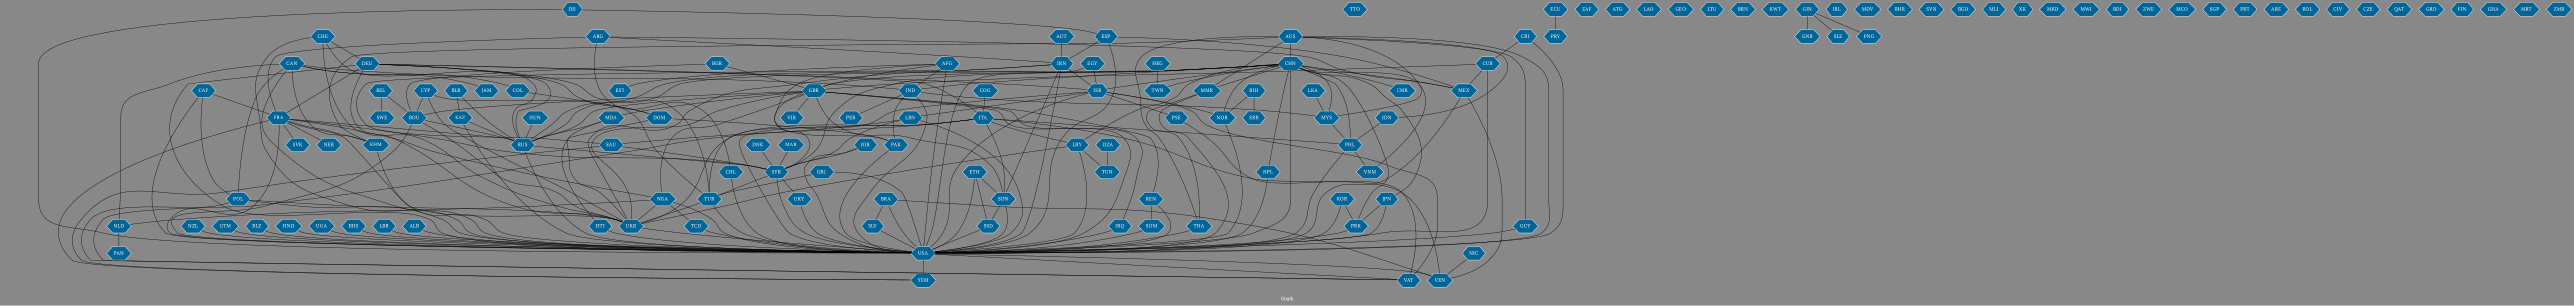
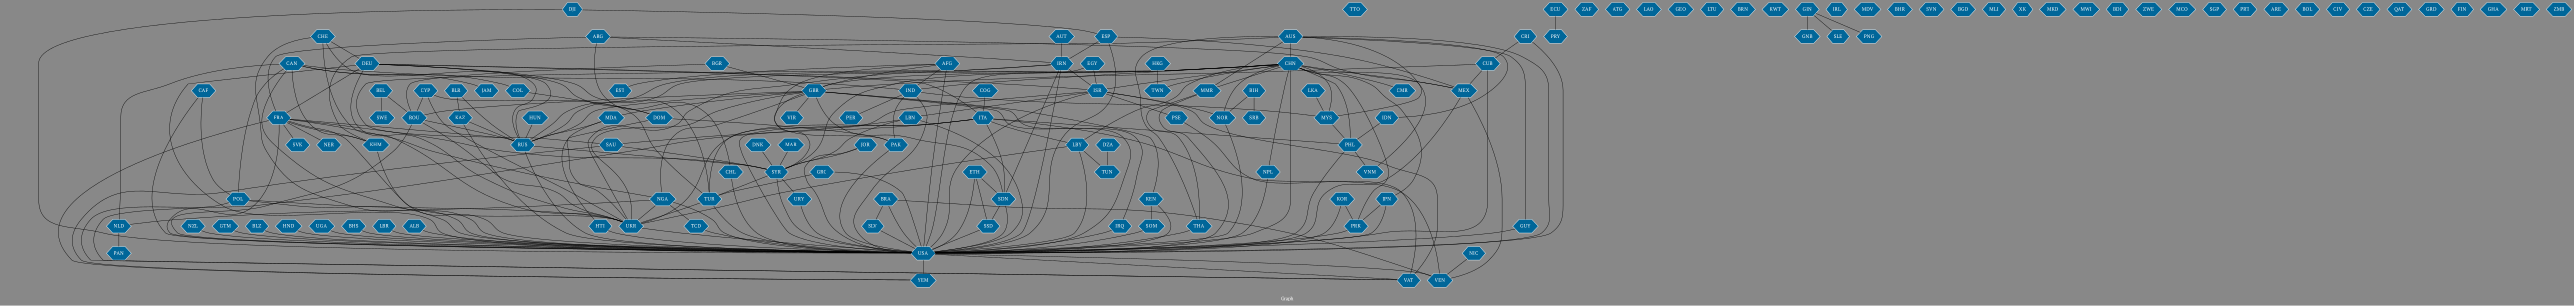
  graph {
    bgcolor="#888888"
    fontcolor=white
    fontname="PT Serif"
    fontsize=12
    label="Graph"
    node [color=white fillcolor="#006699" fontcolor=white fontname="PT Serif" shape=hexagon style=filled]
    edge [arrowhead=open color=black fontcolor=white fontname="PT Serif" fontsize=12 weight=1]
    n1 [label=IND]
    n2 [label=USA]
    n3 [label=PAK]
    n4 [label=MYS]
    n5 [label=PER]
    n6 [label=VEN]
    n7 [label=VAT]
    n8 [label=YEM]
    n9 [label=PHL]
    n10 [label=IRN]
    n11 [label=ISR]
    n12 [label=RUS]
    n13 [label=SDN]
    n14 [label=SAU]
    n15 [label=TUR]
    n16 [label=NOR]
    n17 [label=PSE]
    n18 [label=LBN]
    n19 [label=SYR]
    n20 [label=SSD]
    n21 [label=MEX]
    n22 [label=UKR]
    n23 [label=KOR]
    n24 [label=PRK]
    n25 [label=HTI]
    n26 [label=URY]
    n27 [label=DEU]
    n28 [label=FRA]
    n29 [label=DOM]
    n30 [label=ITA]
    n31 [label=KHM]
    n32 [label=NGA]
    n33 [label=SVK]
    n34 [label=NER]
    n35 [label=LBY]
    n36 [label=TTO]
    n37 [label=CHN]
    n38 [label=JPN]
    n39 [label=GBR]
    n40 [label=VNM]
    n41 [label=CMR]
    n42 [label=MMR]
    n43 [label=NPL]
    n44 [label=TWN]
    n45 [label=MDA]
    n46 [label=IRQ]
    n47 [label=KEN]
    n48 [label=ROU]
    n49 [label=VIR]
    n50 [label=TUN]
    n51 [label=THA]
    n52 [label=ECU]
    n53 [label=PRY]
    n54 [label=NZL]
    n55 [label=ZAF]
    n56 [label=NLD]
    n57 [label=TCD]
    n58 [label=POL]
    n59 [label=SOM]
    n60 [label=PAN]
    n61 [label=COG]
    n62 [label=ATG]
    n63 [label=AUS]
    n64 [label=GUY]
    n65 [label=IDN]
    n66 [label=LAO]
    n67 [label=CAF]
    n68 [label=CHE]
    n69 [label=DNK]
    n70 [label=GEO]
    n71 [label=CHL]
    n72 [label=ESP]
    n73 [label=BEL]
    n74 [label=SWE]
    n75 [label=BIH]
    n76 [label=SRB]
    n77 [label=AFG]
    n78 [label=EST]
    n79 [label=EGY]
    n80 [label=CRI]
    n81 [label=CUB]
    n82 [label=LTU]
    n83 [label=ARG]
    n84 [label=BRA]
    n85 [label=SLV]
    n86 [label=BRN]
    n87 [label=CAN]
    n88 [label=COL]
    n89 [label=JAM]
    n90 [label=BGR]
    n91 [label=KWT]
    n92 [label=GRC]
    n93 [label=GTM]
    n94 [label=GNB]
    n95 [label=GIN]
    n96 [label=SLE]
    n97 [label=PNG]
    n98 [label=IRL]
    n99 [label=HUN]
    n100 [label=BLZ]
    n101 [label=MDV]
    n102 [label=DJI]
    n103 [label=CYP]
    n104 [label=AUT]
    n105 [label=HND]
    n106 [label=UGA]
    n107 [label=BHR]
    n108 [label=SVN]
    n109 [label=BGD]
    n110 [label=HKG]
    n111 [label=MAR]
    n112 [label=BHS]
    n113 [label=MLI]
    n114 [label=XK]
    n115 [label=MKD]
    n116 [label=MWI]
    n117 [label=BDI]
    n118 [label=ZWE]
    n119 [label=DZA]
    n120 [label=LBR]
    n121 [label=MCO]
    n122 [label=ALB]
    n123 [label=SGP]
    n124 [label=LKA]
    n125 [label=PRT]
    n126 [label=ARE]
    n127 [label=BOL]
    n128 [label=KAZ]
    n129 [label=BLR]
    n130 [label=CIV]
    n131 [label=NIC]
    n132 [label=CZE]
    n133 [label=QAT]
    n134 [label=JOR]
    n135 [label=GRD]
    n136 [label=ETH]
    n137 [label=FIN]
    n138 [label=GHA]
    n139 [label=MRT]
    n140 [label=ZMB]
    n1 -- n2 [weight=9]
    n1 -- n3 [weight=7]
    n1 -- n4
    n1 -- n5
    n2 -- n6 [weight=8]
    n2 -- n7 [weight=2]
    n2 -- n8 [weight=5]
    n3 -- n2 [weight=8]
    n4 -- n9
    n9 -- n2 [weight=7]
    n9 -- n40 [weight=2]
    n10 -- n2 [weight=8]
    n10 -- n11
    n10 -- n12 [weight=4]
    n10 -- n13 [weight=2]
    n10 -- n14 [weight=2]
    n11 -- n2 [weight=7]
    n11 -- n7 [weight=8]
    n11 -- n15 [weight=2]
    n11 -- n16
    n11 -- n17 [weight=4]
    n11 -- n18 [weight=2]
    n12 -- n2 [weight=20]
    n12 -- n19 [weight=3]
    n13 -- n2 [weight=7]
    n13 -- n20 [weight=17]
    n14 -- n8 [weight=2]
    n14 -- n19
    n15 -- n2 [weight=2]
    n15 -- n22
    n16 -- n2
    n17 -- n7 [weight=3]
    n18 -- n2
    n18 -- n14
    n18 -- n19 [weight=7]
    n19 -- n2 [weight=16]
    n19 -- n15 [weight=2]
    n19 -- n26 [weight=2]
    n20 -- n2 [weight=4]
    n21 -- n2 [weight=5]
    n21 -- n6
    n22 -- n2 [weight=18]
    n23 -- n2
    n23 -- n24 [weight=8]
    n24 -- n2
    n25 -- n2 [weight=2]
    n26 -- n2 [weight=2]
    n27 -- n2 [weight=8]
    n27 -- n11 [weight=2]
    n27 -- n12 [weight=9]
    n27 -- n15
    n27 -- n22 [weight=9]
    n27 -- n28 [weight=4]
    n27 -- n29
    n27 -- n30
    n28 -- n2 [weight=7]
    n28 -- n8
    n28 -- n12 [weight=5]
    n28 -- n19 [weight=5]
    n28 -- n22 [weight=6]
    n28 -- n31
    n28 -- n32 [weight=2]
    n28 -- n33
    n28 -- n34
    n29 -- n3
    n29 -- n25
    n30 -- n2
    n30 -- n6
    n30 -- n7 [weight=2]
    n30 -- n9 [weight=2]
    n30 -- n13
    n30 -- n22 [weight=2]
    n30 -- n35 [weight=2]
    n31 -- n2 [weight=2]
    n32 -- n2 [weight=20]
    n32 -- n22 [weight=2]
    n32 -- n56 [weight=2]
    n32 -- n57
    n35 -- n2 [weight=2]
    n35 -- n22
    n35 -- n50
    n37 -- n1
    n37 -- n2 [weight=31]
    n37 -- n4 [weight=3]
    n37 -- n9 [weight=15]
    n37 -- n11 [weight=3]
    n37 -- n12 [weight=10]
    n37 -- n16 [weight=2]
    n37 -- n19
    n37 -- n21 [weight=5]
    n37 -- n22
    n37 -- n24
    n37 -- n35
    n37 -- n38 [weight=2]
    n37 -- n39 [weight=3]
    n37 -- n40 [weight=10]
    n37 -- n41
    n37 -- n42 [weight=6]
    n37 -- n43 [weight=2]
    n37 -- n44 [weight=3]
    n38 -- n2 [weight=10]
    n38 -- n24 [weight=2]
    n39 -- n2 [weight=8]
    n39 -- n12 [weight=2]
    n39 -- n13 [weight=2]
    n39 -- n19 [weight=2]
    n39 -- n22
    n39 -- n32 [weight=2]
    n39 -- n45
    n39 -- n46
    n39 -- n47
    n39 -- n48
    n39 -- n49 [weight=2]
    n42 -- n2
    n42 -- n51 [weight=3]
    n43 -- n2 [weight=2]
    n45 -- n12 [weight=4]
    n45 -- n22 [weight=3]
    n46 -- n2 [weight=2]
    n47 -- n2 [weight=3]
    n47 -- n59 [weight=2]
    n48 -- n2
    n48 -- n12
    n48 -- n22
    n51 -- n2 [weight=8]
    n52 -- n53
    n54 -- n2
    n56 -- n60
    n57 -- n2 [weight=3]
    n58 -- n2 [weight=4]
    n58 -- n7
    n58 -- n22 [weight=4]
    n59 -- n2
    n61 -- n30 [weight=2]
    n63 -- n2
    n63 -- n4
    n63 -- n31
    n63 -- n37 [weight=3]
    n63 -- n42 [weight=2]
    n63 -- n51 [weight=4]
    n63 -- n64 [weight=2]
    n63 -- n65 [weight=3]
    n64 -- n2 [weight=3]
    n65 -- n9 [weight=4]
    n67 -- n2
-   n67 -- n28
    n67 -- n58 [weight=2]
    n68 -- n2 [weight=3]
    n68 -- n12 [weight=2]
    n68 -- n22
    n68 -- n27 [weight=2]
    n69 -- n19
    n71 -- n2
    n72 -- n2
    n72 -- n10
    n72 -- n21
    n73 -- n48
    n73 -- n74
    n75 -- n16
    n75 -- n76
    n77 -- n1 [weight=4]
    n77 -- n2 [weight=14]
    n77 -- n3 [weight=5]
    n77 -- n39
    n77 -- n78
    n79 -- n2 [weight=4]
    n79 -- n11
    n80 -- n2 [weight=2]
    n80 -- n81 [weight=2]
    n81 -- n2 [weight=12]
    n81 -- n21 [weight=2]
    n81 -- n39
    n83 -- n10
    n83 -- n21
    n83 -- n28 [weight=2]
    n83 -- n71
    n84 -- n2
    n84 -- n6
    n84 -- n85
    n85 -- n2
    n87 -- n1
    n87 -- n2
    n87 -- n31 [weight=2]
    n87 -- n56
    n87 -- n58
    n87 -- n88
    n87 -- n89
    n88 -- n29
    n90 -- n39
    n90 -- n48
    n92 -- n2
    n92 -- n15 [weight=2]
    n93 -- n2
    n95 -- n94 [weight=3]
    n95 -- n96
    n95 -- n97
    n99 -- n12
    n100 -- n2 [weight=2]
    n102 -- n2
    n102 -- n72
    n103 -- n15 [weight=5]
    n103 -- n22
    n103 -- n48
    n104 -- n10
    n105 -- n2 [weight=5]
    n106 -- n2
    n110 -- n44 [weight=2]
    n111 -- n19 [weight=2]
    n112 -- n2
    n119 -- n50
    n120 -- n2 [weight=2]
    n122 -- n2
    n124 -- n4
    n128 -- n2
    n128 -- n12 [weight=3]
    n129 -- n12 [weight=3]
    n129 -- n128 [weight=3]
    n131 -- n6 [weight=2]
    n134 -- n2
    n134 -- n19
    n136 -- n2
    n136 -- n13
    n136 -- n20
  }
